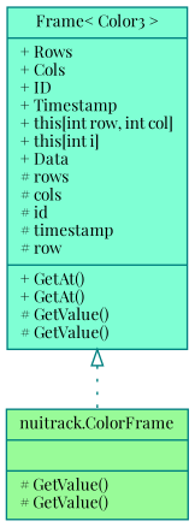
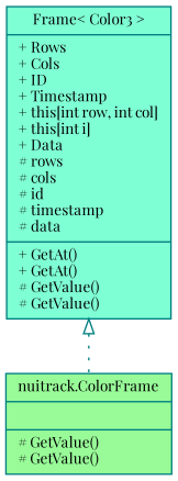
  digraph {
    fontname="Playfair Display"
    node [color=teal fontname="Playfair Display" fontsize=10 shape=record style=filled]
    n1 [fillcolor=palegreen fontcolor=black height=0.2 label="{nuitrack.ColorFrame\n||# GetValue()\l# GetValue()\l}" width=0.4]
-   n2 [fillcolor=aquamarine height=0.2 label="{Frame\< Color3 \>\n|+ Rows\l+ Cols\l+ ID\l+ Timestamp\l+ this[int row, int col]\l+ this[int i]\l+ Data\l# rows\l# cols\l# id\l# timestamp\l# row\l|+ GetAt()\l+ GetAt()\l# GetValue()\l# GetValue()\l}" width=0.4]
+   n2 [fillcolor=aquamarine height=0.2 label="{Frame\< Color3 \>\n|+ Rows\l+ Cols\l+ ID\l+ Timestamp\l+ this[int row, int col]\l+ this[int i]\l+ Data\l# rows\l# cols\l# id\l# timestamp\l# data\l|+ GetAt()\l+ GetAt()\l# GetValue()\l# GetValue()\l}" width=0.4]
    n2 -> n1 [arrowtail=onormal color=teal dir=back fontname="Playfair Display" fontsize=10 labelfontname=Helvetica labelfontsize=10 style=dotted]
  }
